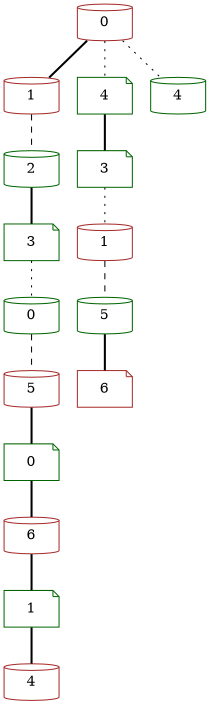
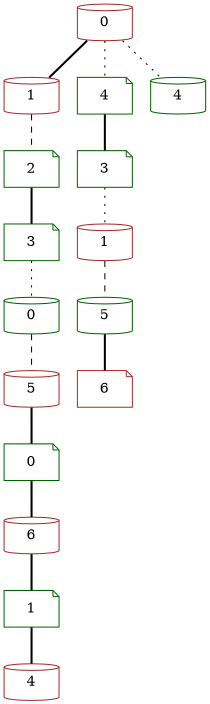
  graph {
    node [color=darkgreen shape=cylinder]
    edge [style=bold]
    n1 [label=0 color=brown]
    n2 [label=1 color=brown]
    n3 [label=4 shape=note]
    n4 [label=4]
-   n5 [label=2]
+   n5 [label=2 shape=note]
    n6 [label=3 shape=note]
    n7 [label=0]
    n8 [label=5 color=brown]
    n9 [label=0 shape=note]
    n10 [label=6 color=brown]
    n11 [label=1 shape=note]
    n12 [label=4 color=brown]
    n13 [label=3 shape=note]
    n14 [label=1 color=brown]
    n15 [label=5]
    n16 [label=6 color=brown shape=note]
    n1 -- n2
    n1 -- n3 [style=dotted]
    n1 -- n4 [style=dotted]
    n2 -- n5 [style=dashed]
    n3 -- n13
    n5 -- n6
    n6 -- n7 [style=dotted]
    n7 -- n8 [style=dashed]
    n8 -- n9
    n9 -- n10
    n10 -- n11
    n11 -- n12
    n13 -- n14 [style=dotted]
    n14 -- n15 [style=dashed]
    n15 -- n16
  }
